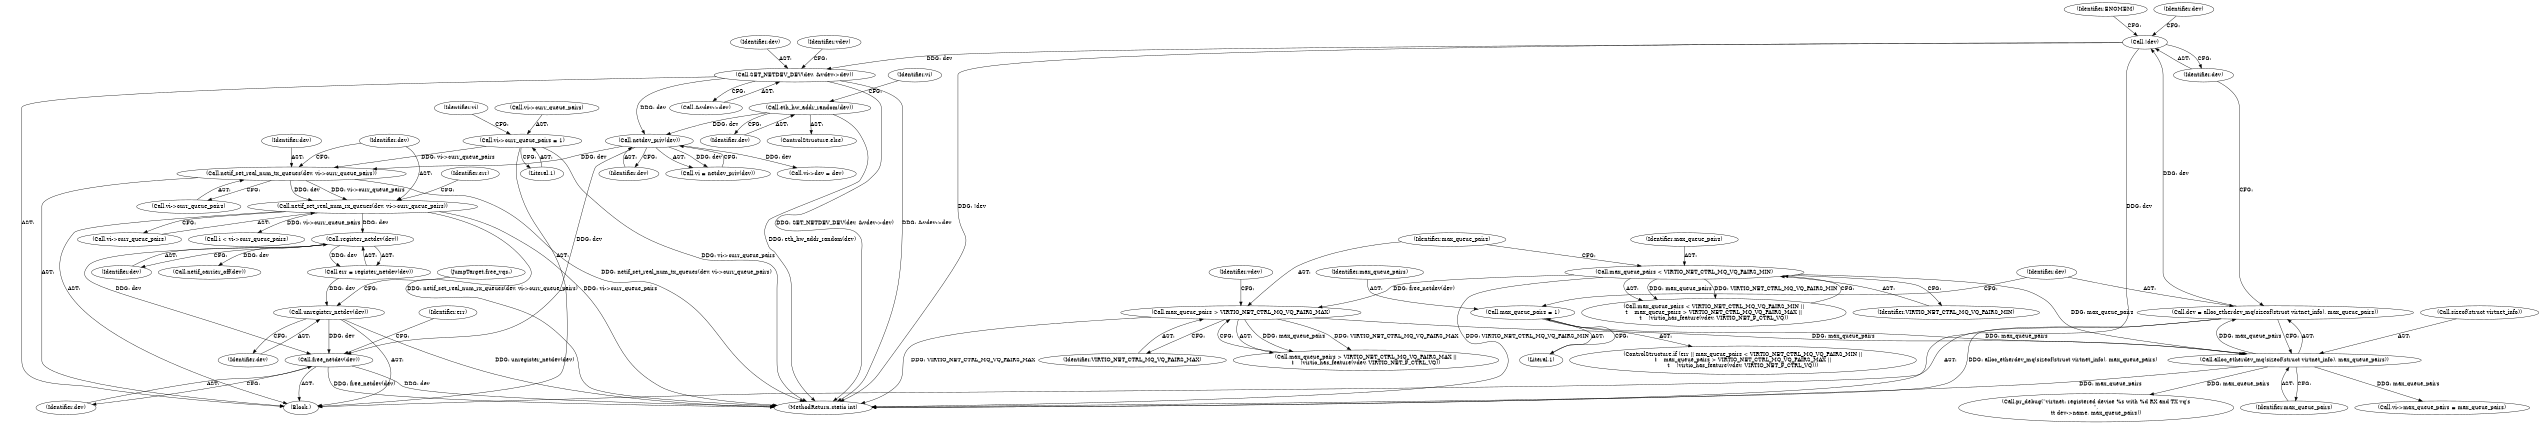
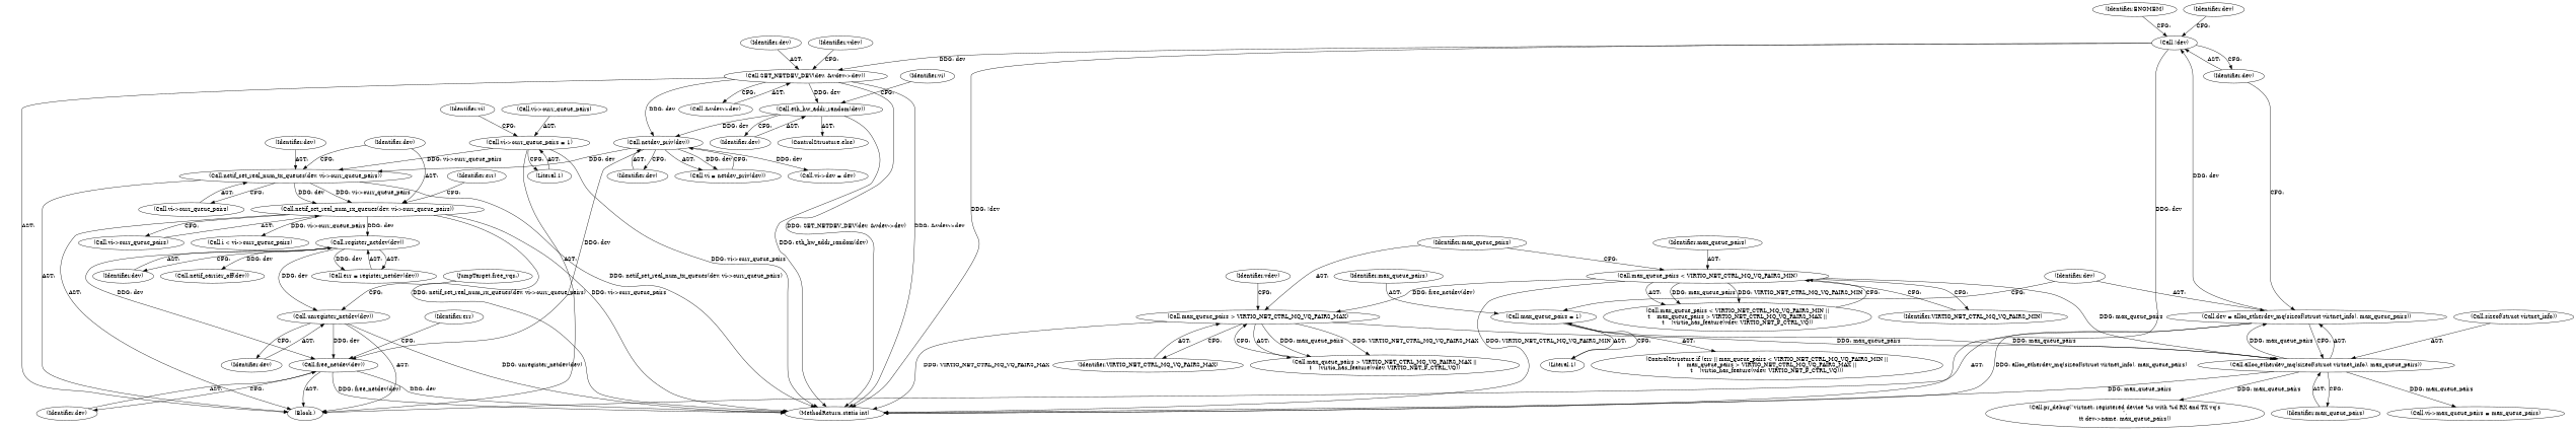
  digraph {
    n1 [label="(Call,free_netdev(dev))"]
    n2 [label="(Block,)"]
    n3 [label="(MethodReturn,static int)"]
    n4 [label="(Identifier,dev)"]
    n5 [label="(Call,register_netdev(dev))"]
    n6 [label="(Call,unregister_netdev(dev))"]
    n7 [label="(Call,err = register_netdev(dev))"]
    n8 [label="(Identifier,dev)"]
    n9 [label="(Call,netif_carrier_off(dev))"]
    n10 [label="(Identifier,dev)"]
    n11 [label="(Call,netif_set_real_num_rx_queues(dev, vi->curr_queue_pairs))"]
    n12 [label="(Call,vi->curr_queue_pairs)"]
    n13 [label="(Call,i < vi->curr_queue_pairs)"]
    n14 [label="(Call,netif_set_real_num_tx_queues(dev, vi->curr_queue_pairs))"]
    n15 [label="(Call,vi->curr_queue_pairs)"]
    n16 [label="(Call,netdev_priv(dev))"]
    n17 [label="(Identifier,dev)"]
    n18 [label="(Call,vi = netdev_priv(dev))"]
    n19 [label="(Call,vi->dev = dev)"]
    n20 [label="(Call,eth_hw_addr_random(dev))"]
    n21 [label="(ControlStructure,else)"]
    n22 [label="(Identifier,dev)"]
    n23 [label="(Call,SET_NETDEV_DEV(dev, &vdev->dev))"]
    n24 [label="(Call,&vdev->dev)"]
    n25 [label="(Call,!dev)"]
    n26 [label="(Identifier,dev)"]
    n27 [label="(Call,dev = alloc_etherdev_mq(sizeof(struct virtnet_info), max_queue_pairs))"]
    n28 [label="(Call,alloc_etherdev_mq(sizeof(struct virtnet_info), max_queue_pairs))"]
    n29 [label="(Call,pr_debug(\"virtnet: registered device %s with %d RX and TX vq's\n\",\n\t\t dev->name, max_queue_pairs))"]
    n30 [label="(Identifier,max_queue_pairs)"]
    n31 [label="(Call,vi->max_queue_pairs = max_queue_pairs)"]
    n32 [label="(Call,max_queue_pairs > VIRTIO_NET_CTRL_MQ_VQ_PAIRS_MAX)"]
    n33 [label="(Call,max_queue_pairs > VIRTIO_NET_CTRL_MQ_VQ_PAIRS_MAX ||\n\t    !virtio_has_feature(vdev, VIRTIO_NET_F_CTRL_VQ))"]
    n34 [label="(Identifier,VIRTIO_NET_CTRL_MQ_VQ_PAIRS_MAX)"]
    n35 [label="(Call,max_queue_pairs < VIRTIO_NET_CTRL_MQ_VQ_PAIRS_MIN)"]
    n36 [label="(Call,max_queue_pairs < VIRTIO_NET_CTRL_MQ_VQ_PAIRS_MIN ||\n\t    max_queue_pairs > VIRTIO_NET_CTRL_MQ_VQ_PAIRS_MAX ||\n\t    !virtio_has_feature(vdev, VIRTIO_NET_F_CTRL_VQ))"]
    n37 [label="(Identifier,VIRTIO_NET_CTRL_MQ_VQ_PAIRS_MIN)"]
    n38 [label="(Call,max_queue_pairs = 1)"]
    n39 [label="(Literal,1)"]
    n40 [label="(ControlStructure,if (err || max_queue_pairs < VIRTIO_NET_CTRL_MQ_VQ_PAIRS_MIN ||\n\t    max_queue_pairs > VIRTIO_NET_CTRL_MQ_VQ_PAIRS_MAX ||\n\t    !virtio_has_feature(vdev, VIRTIO_NET_F_CTRL_VQ)))"]
    n41 [label="(Call,vi->curr_queue_pairs = 1)"]
    n42 [label="(Literal,1)"]
    n43 [label="(Identifier,dev)"]
    n44 [label="(Identifier,dev)"]
    n45 [label="(Identifier,dev)"]
    n46 [label="(Identifier,err)"]
    n47 [label="(JumpTarget,free_vqs:)"]
    n48 [label="(Identifier,vdev)"]
    n49 [label="(Identifier,vdev)"]
    n50 [label="(Identifier,ENOMEM)"]
    n51 [label="(Identifier,vi)"]
    n52 [label="(Call,sizeof(struct virtnet_info))"]
    n53 [label="(Identifier,dev)"]
    n54 [label="(Identifier,vi)"]
    n55 [label="(Identifier,max_queue_pairs)"]
    n56 [label="(Identifier,err)"]
    n57 [label="(Identifier,max_queue_pairs)"]
    n58 [label="(Call,vi->curr_queue_pairs)"]
    n59 [label="(Identifier,dev)"]
    n60 [label="(Identifier,max_queue_pairs)"]
    n1 -> n2 [label="AST: "]
    n1 -> n3 [label="DDG: free_netdev(dev)"]
    n1 -> n3 [label="DDG: dev"]
    n1 -> n4 [label="CFG: "]
    n4 -> n1 [label="AST: "]
    n5 -> n1 [label="DDG: dev"]
-   n7 -> n6 [label="DDG: dev"]
+   n5 -> n6 [label="DDG: dev"]
    n5 -> n7 [label="AST: "]
    n5 -> n7 [label="DDG: dev"]
    n5 -> n8 [label="CFG: "]
    n5 -> n9 [label="DDG: dev"]
    n6 -> n1 [label="DDG: dev"]
    n6 -> n2 [label="AST: "]
    n6 -> n3 [label="DDG: unregister_netdev(dev)"]
    n6 -> n10 [label="CFG: "]
    n7 -> n5 [label="AST: "]
    n8 -> n5 [label="AST: "]
    n10 -> n6 [label="AST: "]
    n11 -> n2 [label="AST: "]
    n11 -> n3 [label="DDG: netif_set_real_num_rx_queues(dev, vi->curr_queue_pairs)"]
    n11 -> n3 [label="DDG: vi->curr_queue_pairs"]
    n11 -> n5 [label="DDG: dev"]
    n11 -> n12 [label="CFG: "]
    n11 -> n13 [label="DDG: vi->curr_queue_pairs"]
    n12 -> n11 [label="AST: "]
    n14 -> n2 [label="AST: "]
    n14 -> n3 [label="DDG: netif_set_real_num_tx_queues(dev, vi->curr_queue_pairs)"]
    n14 -> n11 [label="DDG: dev"]
    n14 -> n11 [label="DDG: vi->curr_queue_pairs"]
    n14 -> n15 [label="CFG: "]
    n15 -> n14 [label="AST: "]
    n16 -> n1 [label="DDG: dev"]
    n16 -> n14 [label="DDG: dev"]
    n16 -> n17 [label="CFG: "]
    n16 -> n18 [label="AST: "]
    n16 -> n18 [label="DDG: dev"]
    n16 -> n19 [label="DDG: dev"]
    n17 -> n16 [label="AST: "]
    n18 -> n16 [label="CFG: "]
    n20 -> n3 [label="DDG: eth_hw_addr_random(dev)"]
    n20 -> n16 [label="DDG: dev"]
    n20 -> n21 [label="AST: "]
    n20 -> n22 [label="CFG: "]
    n22 -> n20 [label="AST: "]
    n23 -> n2 [label="AST: "]
    n23 -> n3 [label="DDG: SET_NETDEV_DEV(dev, &vdev->dev)"]
    n23 -> n3 [label="DDG: &vdev->dev"]
    n23 -> n16 [label="DDG: dev"]
+   n23 -> n20 [label="DDG: dev"]
    n23 -> n24 [label="CFG: "]
    n24 -> n23 [label="AST: "]
    n25 -> n3 [label="DDG: !dev"]
    n25 -> n3 [label="DDG: dev"]
    n25 -> n23 [label="DDG: dev"]
    n25 -> n26 [label="CFG: "]
    n26 -> n25 [label="AST: "]
    n26 -> n27 [label="CFG: "]
    n27 -> n2 [label="AST: "]
    n27 -> n3 [label="DDG: alloc_etherdev_mq(sizeof(struct virtnet_info), max_queue_pairs)"]
    n27 -> n25 [label="DDG: dev"]
    n27 -> n28 [label="CFG: "]
    n28 -> n3 [label="DDG: max_queue_pairs"]
    n28 -> n27 [label="AST: "]
    n28 -> n27 [label="DDG: max_queue_pairs"]
    n28 -> n29 [label="DDG: max_queue_pairs"]
    n28 -> n30 [label="CFG: "]
    n28 -> n31 [label="DDG: max_queue_pairs"]
    n30 -> n28 [label="AST: "]
    n32 -> n3 [label="DDG: VIRTIO_NET_CTRL_MQ_VQ_PAIRS_MAX"]
    n32 -> n28 [label="DDG: max_queue_pairs"]
    n32 -> n33 [label="AST: "]
    n32 -> n33 [label="DDG: max_queue_pairs"]
    n32 -> n33 [label="DDG: VIRTIO_NET_CTRL_MQ_VQ_PAIRS_MAX"]
    n32 -> n34 [label="CFG: "]
    n33 -> n32 [label="CFG: "]
    n34 -> n32 [label="AST: "]
    n35 -> n3 [label="DDG: VIRTIO_NET_CTRL_MQ_VQ_PAIRS_MIN"]
    n35 -> n28 [label="DDG: max_queue_pairs"]
    n35 -> n32 [label="DDG: free_netdev(dev)"]
    n35 -> n36 [label="AST: "]
    n35 -> n36 [label="DDG: max_queue_pairs"]
    n35 -> n36 [label="DDG: VIRTIO_NET_CTRL_MQ_VQ_PAIRS_MIN"]
    n35 -> n37 [label="CFG: "]
    n36 -> n35 [label="CFG: "]
-   n37 -> n35 [label="AST: "]
+   n37 -> n35 [label="CFG: "]
    n38 -> n28 [label="DDG: max_queue_pairs"]
    n38 -> n39 [label="CFG: "]
    n38 -> n40 [label="AST: "]
    n39 -> n38 [label="AST: "]
    n41 -> n2 [label="AST: "]
    n41 -> n3 [label="DDG: vi->curr_queue_pairs"]
    n41 -> n14 [label="DDG: vi->curr_queue_pairs"]
    n41 -> n42 [label="CFG: "]
    n42 -> n41 [label="AST: "]
    n43 -> n23 [label="AST: "]
    n44 -> n11 [label="AST: "]
    n44 -> n14 [label="CFG: "]
    n45 -> n27 [label="AST: "]
    n45 -> n38 [label="CFG: "]
    n46 -> n1 [label="CFG: "]
    n47 -> n6 [label="CFG: "]
    n48 -> n32 [label="CFG: "]
    n49 -> n23 [label="CFG: "]
    n50 -> n25 [label="CFG: "]
    n51 -> n20 [label="CFG: "]
    n52 -> n28 [label="AST: "]
    n53 -> n14 [label="AST: "]
    n54 -> n41 [label="CFG: "]
    n55 -> n32 [label="AST: "]
    n55 -> n35 [label="CFG: "]
    n56 -> n11 [label="CFG: "]
    n57 -> n35 [label="AST: "]
    n58 -> n41 [label="AST: "]
    n59 -> n25 [label="CFG: "]
    n60 -> n38 [label="AST: "]
  }
